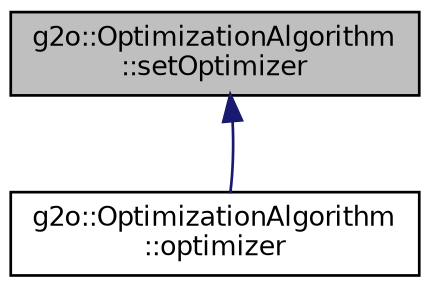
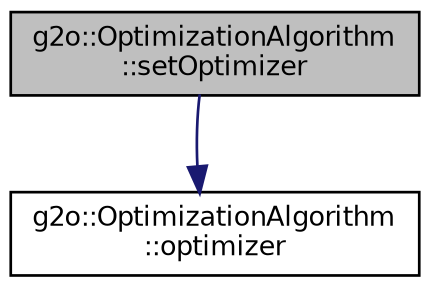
  digraph {
    rankdir=TB
    node [color=black fontname=Helvetica fontsize=10 shape=record style=filled]
    n1 [fillcolor=grey75 fontcolor=black height=0.2 label="g2o::OptimizationAlgorithm\l::setOptimizer" width=0.4]
    n2 [fillcolor=white height=0.2 label="g2o::OptimizationAlgorithm\l::optimizer" width=0.4]
-   n2 -> n1 [color=midnightblue fontname=Helvetica fontsize=10 labelfontname=Helvetica labelfontsize=10 style=solid]
+   n1 -> n2 [color=midnightblue fontname=Helvetica fontsize=10 labelfontname=Helvetica labelfontsize=10 style=solid]
  }
